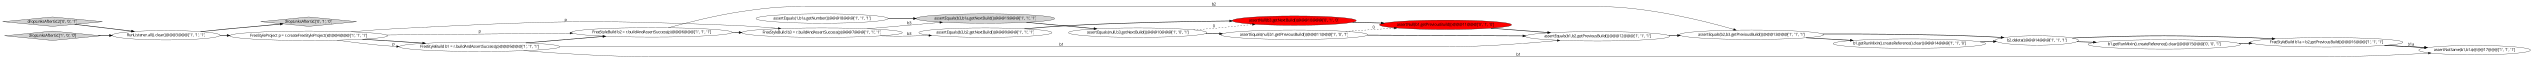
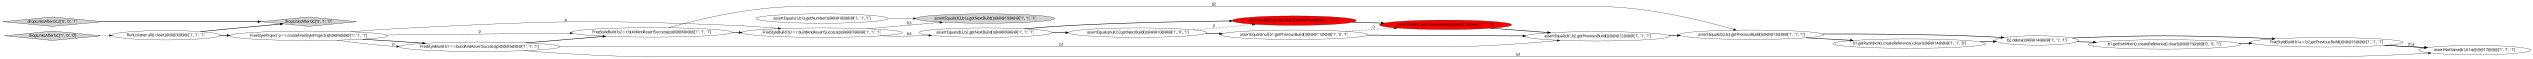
  digraph {
    fontname="Open Sans"
    rankdir=LR
    node [fillcolor=white fontname="Open Sans" shape=ellipse style=filled]
    edge [fontname="Open Sans" style=bold]
    n1 [label="assertEquals(b2,b3.getPreviousBuild())@@@13@@@['1', '1', '1']"]
    n2 [label="b1.getRunMixIn().createReference().clear()@@@14@@@['1', '1', '0']"]
    n3 [label="b2.delete()@@@14@@@['1', '1', '1']"]
    n4 [label="FreeStyleBuild b1a = b2.getPreviousBuild()@@@16@@@['1', '1', '1']"]
    n5 [label="b1.getRunMixIn().createReference().clear()@@@15@@@['0', '0', '1']"]
    n6 [label="assertNotSame(b1,b1a)@@@17@@@['1', '1', '1']"]
    n7 [label="assertEquals(1,b1a.getNumber())@@@18@@@['1', '1', '1']"]
    n8 [fillcolor=lightgray label="assertEquals(b3,b1a.getNextBuild())@@@19@@@['1', '1', '1']"]
    n9 [label="assertEquals(null,b1.getPreviousBuild())@@@11@@@['1', '0', '1']"]
    n10 [fillcolor=red label="assertNull(b1.getPreviousBuild())@@@11@@@['0', '1', '0']"]
    n11 [label="assertEquals(b1,b2.getPreviousBuild())@@@12@@@['1', '1', '1']"]
    n12 [fillcolor=lightgray label="dropLinksAfterGC['0', '1', '0']" shape=diamond]
    n13 [label="RunListener.all().clear()@@@3@@@['1', '1', '1']"]
    n14 [label="FreeStyleProject p = r.createFreeStyleProject()@@@4@@@['1', '1', '1']"]
    n15 [label="FreeStyleBuild b1 = r.buildAndAssertSuccess(p)@@@5@@@['1', '1', '1']"]
    n16 [label="FreeStyleBuild b2 = r.buildAndAssertSuccess(p)@@@6@@@['1', '1', '1']"]
    n17 [label="FreeStyleBuild b3 = r.buildAndAssertSuccess(p)@@@7@@@['1', '1', '1']"]
    n18 [fillcolor=lightgray label="dropLinksAfterGC2['0', '0', '1']" shape=diamond]
    n19 [fillcolor=red label="assertNull(b3.getNextBuild())@@@10@@@['0', '1', '0']"]
    n20 [label="assertEquals(b3,b2.getNextBuild())@@@9@@@['1', '1', '1']"]
    n21 [fillcolor=lightgray label="dropLinksAfterGC['1', '0', '0']" shape=diamond]
    n22 [label="assertEquals(null,b3.getNextBuild())@@@10@@@['1', '0', '1']"]
    n1 -> n2
    n1 -> n3
    n2 -> n3
    n3 -> n4
    n3 -> n5
    n4 -> n6 [label=b1a style=solid]
    n4 -> n6
    n5 -> n4
-   n7 -> n8
+   n7 -> n8 [style=solid]
    n9 -> n10 [label=0 style=dashed]
    n9 -> n11
    n10 -> n11
    n11 -> n1
    n13 -> n12
    n13 -> n14
    n14 -> n15
    n14 -> n15 [label=p style=solid]
    n14 -> n16 [label=p style=solid]
    n14 -> n17 [label=p style=solid]
    n15 -> n6 [label=b1 style=solid]
    n15 -> n11 [label=b1 style=solid]
    n15 -> n16
    n16 -> n1 [label=b2 style=solid]
    n16 -> n17
    n17 -> n8 [label=b3 style=solid]
    n17 -> n20 [label=b3 style=solid]
-   n18 -> n13
+   n18 -> n12
    n19 -> n10
    n20 -> n19
-   n8 -> n22
-   n21 -> n13
+   n20 -> n22
+   n21 -> n13 [style=dashed]
    n22 -> n9
    n22 -> n19 [label=0 style=dashed]
  }
